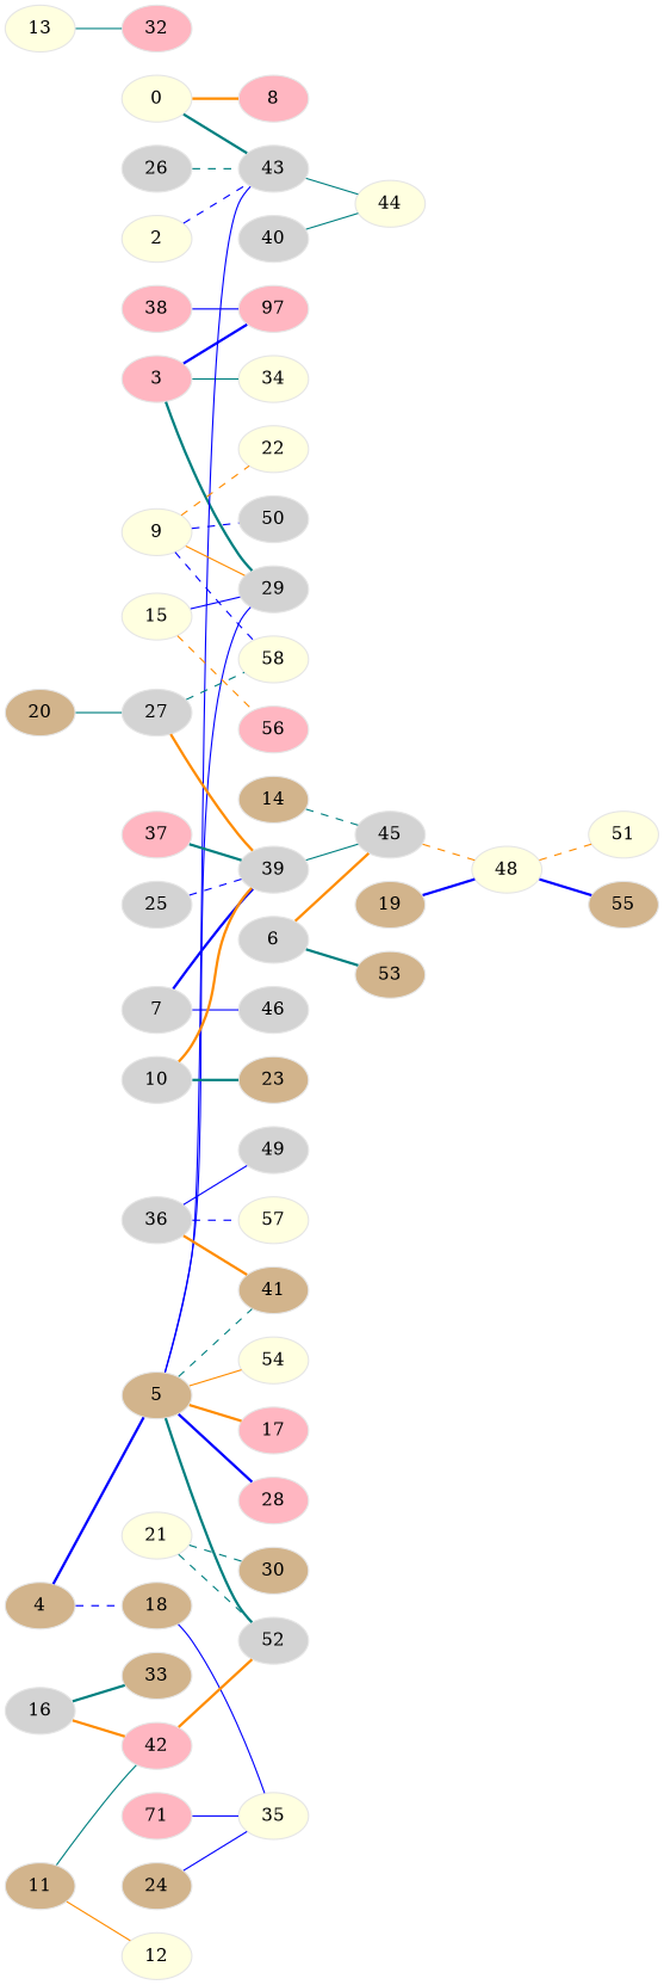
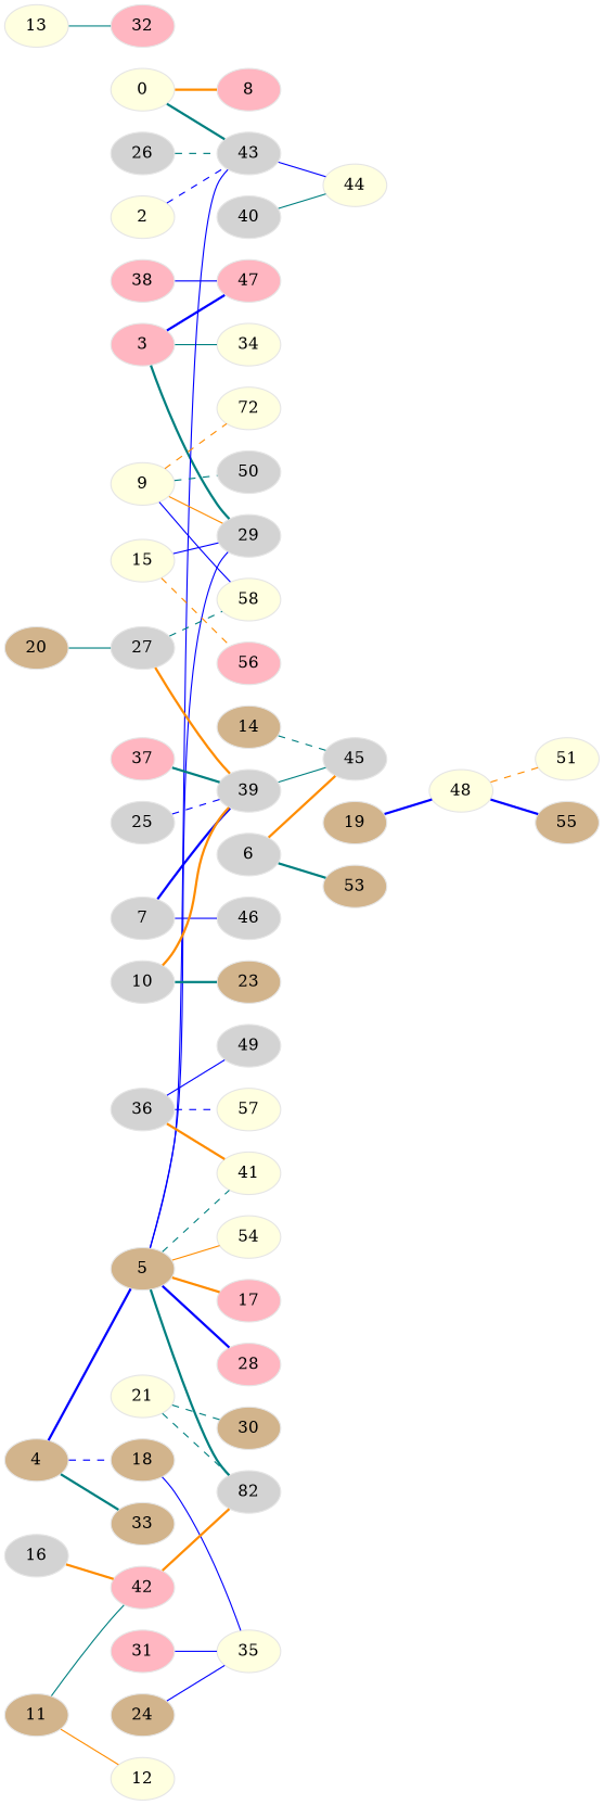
  graph {
    rankdir=LR
    node [color=gray90 fillcolor=lightgrey style=filled]
    edge [color=blue style=bold weight=1.0]
    n1 [fillcolor=lightyellow label=0]
    8 [fillcolor=lightpink]
    43
    44 [fillcolor=lightyellow]
    2 [fillcolor=lightyellow]
    3 [fillcolor=lightpink]
    29
    34 [fillcolor=lightyellow]
-   47 [fillcolor=lightpink label=97]
+   47 [fillcolor=lightpink]
    4 [fillcolor=tan]
    5 [fillcolor=tan]
    18 [fillcolor=tan]
    33 [fillcolor=tan]
    17 [fillcolor=lightpink]
    28 [fillcolor=lightpink]
-   41 [fillcolor=tan]
-   52
+   41 [fillcolor=lightyellow]
+   52 [label=82]
    54 [fillcolor=lightyellow]
    35 [fillcolor=lightyellow]
    6
    45
    53 [fillcolor=tan]
    48 [fillcolor=lightyellow]
    7
    39
    46
    9 [fillcolor=lightyellow]
-   22 [fillcolor=lightyellow]
+   22 [fillcolor=lightyellow label=72]
    50
    58 [fillcolor=lightyellow]
    10
    23 [fillcolor=tan]
    11 [fillcolor=tan]
    12 [fillcolor=lightyellow]
    42 [fillcolor=lightpink]
    32 [fillcolor=lightpink]
    13 [fillcolor=lightyellow]
    14 [fillcolor=tan]
    15 [fillcolor=lightyellow]
    56 [fillcolor=lightpink]
    16
    19 [fillcolor=tan]
    51 [fillcolor=lightyellow]
    55 [fillcolor=tan]
    20 [fillcolor=tan]
    27
    21 [fillcolor=lightyellow]
    30 [fillcolor=tan]
    24 [fillcolor=tan]
    25
    26
-   31 [fillcolor=lightpink label=71]
+   31 [fillcolor=lightpink]
    36
    49
    57 [fillcolor=lightyellow]
    37 [fillcolor=lightpink]
    38 [fillcolor=lightpink]
    40
    n1 -- 8 [color=darkorange]
    n1 -- 43 [color=teal]
-   43 -- 44 [color=teal style=solid]
+   43 -- 44 [style=solid]
    2 -- 43 [style=dashed]
    3 -- 29 [color=teal]
    3 -- 34 [color=teal style=solid]
    3 -- 47
    4 -- 5
    4 -- 18 [style=dashed]
-   16 -- 33 [color=teal]
+   4 -- 33 [color=teal]
    5 -- 43 [style=solid]
    5 -- 29 [style=solid]
    5 -- 17 [color=darkorange]
    5 -- 28
    5 -- 41 [color=teal style=dashed]
    5 -- 52 [color=teal]
    5 -- 54 [color=darkorange style=solid]
    18 -- 35 [style=solid]
    6 -- 45 [color=darkorange]
    6 -- 53 [color=teal]
-   45 -- 48 [color=darkorange style=dashed]
    48 -- 51 [color=darkorange style=dashed]
    48 -- 55
    7 -- 39
    7 -- 46 [style=solid]
    39 -- 45 [color=teal style=solid]
    9 -- 29 [color=darkorange style=solid]
    9 -- 22 [color=darkorange style=dashed]
-   9 -- 50 [style=dashed]
-   9 -- 58 [style=dashed]
+   9 -- 50 [color=teal style=dashed]
+   9 -- 58 [style=solid]
    10 -- 39 [color=darkorange]
    10 -- 23 [color=teal]
    11 -- 12 [color=darkorange style=solid]
    11 -- 42 [color=teal style=solid]
    42 -- 52 [color=darkorange]
    13 -- 32 [color=teal style=solid]
    14 -- 45 [color=teal style=dashed]
    15 -- 29 [style=solid]
    15 -- 56 [color=darkorange style=dashed]
    16 -- 42 [color=darkorange]
    19 -- 48
    20 -- 27 [color=teal style=solid]
    27 -- 39 [color=darkorange]
    27 -- 58 [color=teal style=dashed]
    21 -- 52 [color=teal style=dashed]
    21 -- 30 [color=teal style=dashed]
    24 -- 35 [style=solid]
    25 -- 39 [style=dashed]
    26 -- 43 [color=teal style=dashed]
    31 -- 35 [style=solid]
    36 -- 41 [color=darkorange]
    36 -- 49 [style=solid]
    36 -- 57 [style=dashed]
    37 -- 39 [color=teal]
    38 -- 47 [style=solid]
    40 -- 44 [color=teal style=solid]
  }
